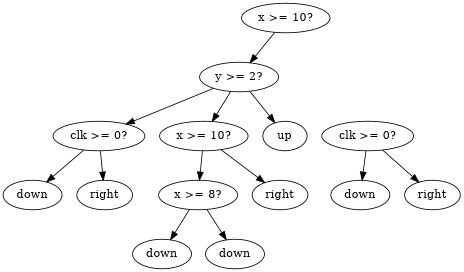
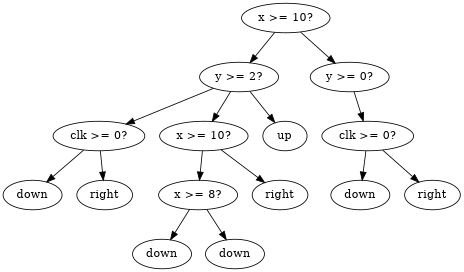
  digraph {
    fontname="DejaVu Serif"
    node [fontname="DejaVu Serif"]
    edge [fontname="DejaVu Serif"]
    n1 [label="x >= 10?"]
    n2 [label="y >= 2?"]
+   n3 [label="y >= 0?"]
    n4 [label="clk >= 0?"]
    n5 [label="x >= 10?"]
    n6 [label=up]
    n7 [label="clk >= 0?"]
    n8 [label=down]
    n9 [label=right]
    n10 [label="x >= 8?"]
    n11 [label=right]
    n12 [label=down]
    n13 [label=down]
    n14 [label=down]
    n15 [label=right]
    n1 -> n2
+   n1 -> n3
    n2 -> n4
    n2 -> n5
    n2 -> n6
+   n3 -> n7
    n4 -> n8
    n4 -> n9
    n5 -> n10
    n5 -> n11
    n7 -> n14
    n7 -> n15
    n10 -> n12
    n10 -> n13
  }
